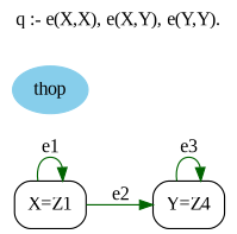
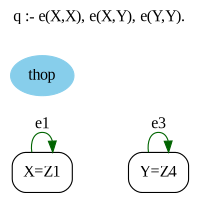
  digraph {
    fontname="Liberation Serif"
    label="q :- e(X,X), e(X,Y), e(Y,Y)."
    labelloc=t
    rankdir=LR
    node [fontname="Liberation Serif" shape=box style=rounded]
    edge [color=darkgreen fontname="Liberation Serif"]
    n1 [height=0.5 label="X=Z1" width=0.75]
    n2 [height=0.5 label="Y=Z4" width=0.75]
    thop [color=skyblue fillcolor=skyblue height=0.5 shape=oval style="filled,rounded" width=0.79437]
    n1 -> n1 [label=e1]
-   n1 -> n2 [label=e2]
    n2 -> n2 [label=e3]
  }
